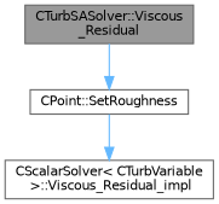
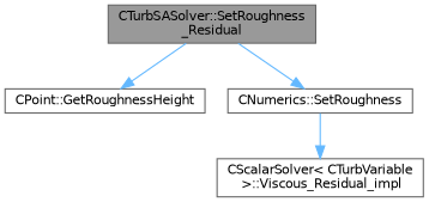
  digraph {
    rankdir=TB
    node [color=grey40 fillcolor=white fontname=Helvetica fontsize=10 shape=box style=filled]
    edge [color=steelblue1 fontname=Helvetica fontsize=10 labelfontname=Helvetica labelfontsize=10 style=solid]
-   n1 [color=gray40 fillcolor=grey60 fontcolor=black height=0.2 label="CTurbSASolver::Viscous\l_Residual" width=0.4]
-   n3 [height=0.2 label="CPoint::SetRoughness" width=0.4]
+   n1 [color=gray40 fillcolor=grey60 fontcolor=black height=0.2 label="CTurbSASolver::SetRoughness\l_Residual" width=0.4]
+   n2 [height=0.2 label="CPoint::GetRoughnessHeight" width=0.4]
+   n3 [height=0.2 label="CNumerics::SetRoughness" width=0.4]
    n4 [height=0.2 label="CScalarSolver\< CTurbVariable\l \>::Viscous_Residual_impl" width=0.4]
+   n1 -> n2
    n1 -> n3
    n3 -> n4
  }
